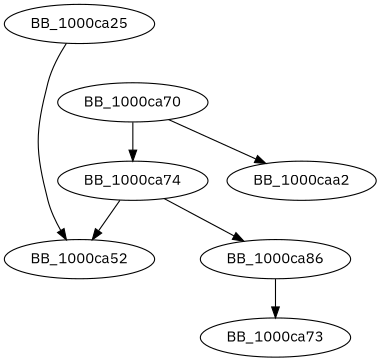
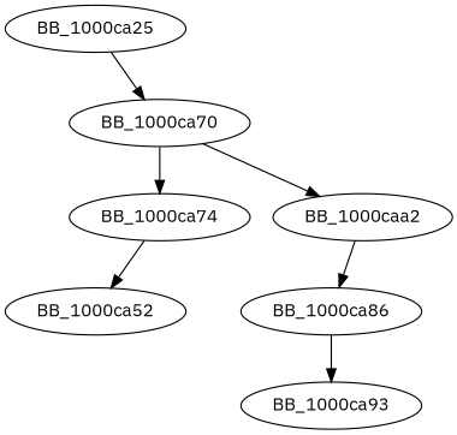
  digraph {
    fontname="IBM Plex Sans"
    node [fontname="IBM Plex Sans"]
    edge [fontname="IBM Plex Sans"]
    n1 [label=BB_1000ca25]
    BB_1000ca52
    BB_1000ca70
    BB_1000caa2
    BB_1000ca74
    BB_1000ca86
-   BB_1000ca93 [label=BB_1000ca73]
-   n1 -> BB_1000ca52
+   BB_1000ca93
+   n1 -> BB_1000ca70
    BB_1000ca70 -> BB_1000caa2
    BB_1000ca70 -> BB_1000ca74
    BB_1000ca74 -> BB_1000ca52
-   BB_1000ca74 -> BB_1000ca86
+   BB_1000caa2 -> BB_1000ca86
    BB_1000ca86 -> BB_1000ca93
  }
